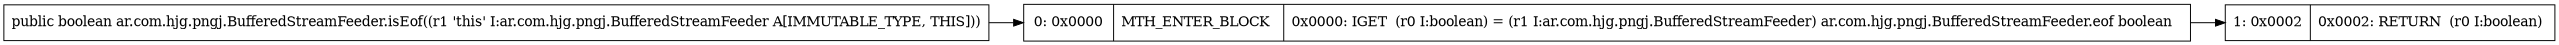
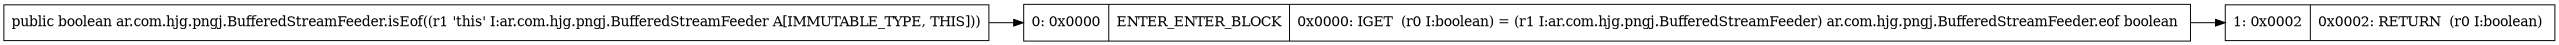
  digraph {
    rankdir=LR
    node [shape=record]
-   n1 [label="{0\:\ 0x0000|MTH_ENTER_BLOCK\l|0x0000: IGET  (r0 I:boolean) = (r1 I:ar.com.hjg.pngj.BufferedStreamFeeder) ar.com.hjg.pngj.BufferedStreamFeeder.eof boolean \l}"]
+   n1 [label="{0\:\ 0x0000|ENTER_ENTER_BLOCK\l|0x0000: IGET  (r0 I:boolean) = (r1 I:ar.com.hjg.pngj.BufferedStreamFeeder) ar.com.hjg.pngj.BufferedStreamFeeder.eof boolean \l}"]
    n2 [label="{1\:\ 0x0002|0x0002: RETURN  (r0 I:boolean) \l}"]
    n3 [label="{public boolean ar.com.hjg.pngj.BufferedStreamFeeder.isEof((r1 'this' I:ar.com.hjg.pngj.BufferedStreamFeeder A[IMMUTABLE_TYPE, THIS])) }"]
    n1 -> n2
    n3 -> n1
  }
